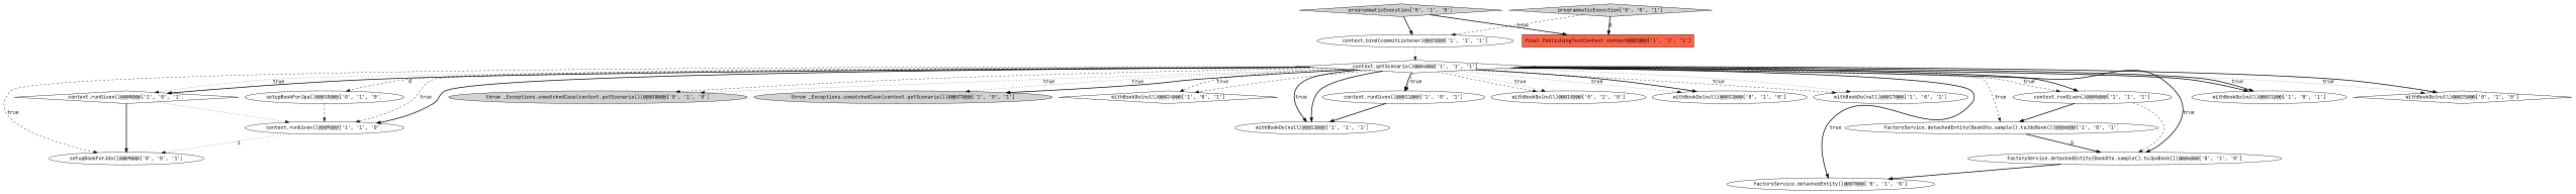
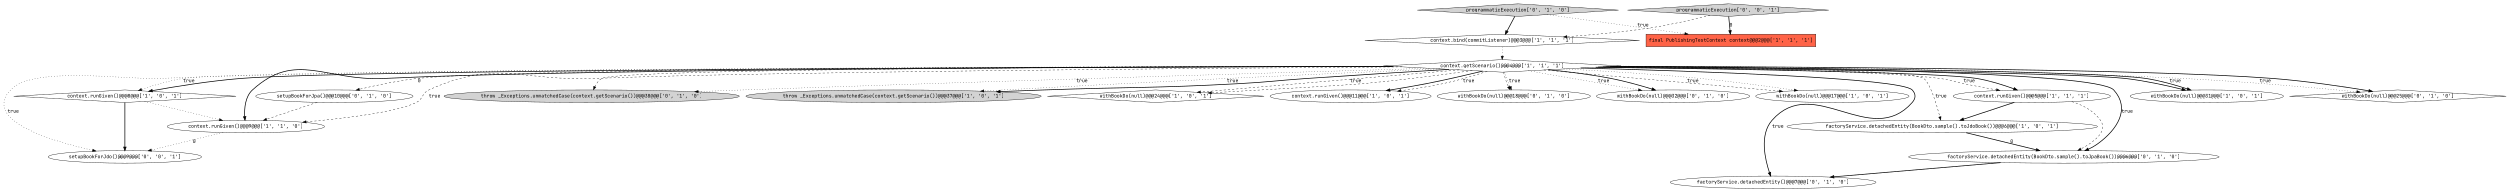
  digraph {
    fontname="JetBrains Mono"
    node [fillcolor=white fontname="JetBrains Mono" shape=ellipse style=filled]
    edge [fontname="JetBrains Mono" style=bold]
    n1 [label="context.runGiven()@@@8@@@['1', '0', '1']" shape=diamond]
    n2 [label="context.runGiven()@@@9@@@['1', '1', '0']"]
    n3 [label="setupBookForJdo()@@@9@@@['0', '0', '1']"]
    n4 [fillcolor=lightgray label="throw _Exceptions.unmatchedCase(context.getScenario())@@@38@@@['0', '1', '0']"]
    n5 [fillcolor=lightgray label="throw _Exceptions.unmatchedCase(context.getScenario())@@@37@@@['1', '0', '1']"]
    n6 [label="withBookDo(null)@@@24@@@['1', '0', '1']" shape=diamond]
    n7 [fillcolor=tomato label="final PublishingTestContext context@@@2@@@['1', '1', '1']" shape=box]
    n8 [label="context.runGiven()@@@11@@@['1', '0', '1']"]
-   n9 [label="withBookDo(null)@@@12@@@['1', '1', '1']"]
    n10 [fillcolor=lightgray label="programmaticExecution['0', '1', '0']" shape=diamond]
-   n11 [label="context.bind(commitListener)@@@3@@@['1', '1', '1']"]
+   n11 [label="context.bind(commitListener)@@@3@@@['1', '1', '1']" shape=diamond]
    n12 [label="context.getScenario()@@@4@@@['1', '1', '1']" shape=diamond]
    n13 [label="withBookDo(null)@@@18@@@['0', '1', '0']"]
    n14 [label="withBookDo(null)@@@32@@@['0', '1', '0']"]
    n15 [label="withBookDo(null)@@@17@@@['1', '0', '1']"]
    n16 [label="setupBookForJpa()@@@10@@@['0', '1', '0']"]
    n17 [label="context.runGiven()@@@5@@@['1', '1', '1']"]
    n18 [label="factoryService.detachedEntity(BookDto.sample().toJpaBook())@@@6@@@['0', '1', '0']"]
    n19 [label="factoryService.detachedEntity(BookDto.sample().toJdoBook())@@@6@@@['1', '0', '1']"]
    n20 [label="factoryService.detachedEntity()@@@7@@@['0', '1', '0']"]
    n21 [label="withBookDo(null)@@@31@@@['1', '0', '1']"]
    n22 [label="withBookDo(null)@@@25@@@['0', '1', '0']" shape=diamond]
    n23 [fillcolor=lightgray label="programmaticExecution['0', '0', '1']" shape=diamond]
    n1 -> n2 [style=dotted]
    n1 -> n3
-   n2 -> n3 [label=1 style=dotted]
-   n8 -> n9
-   n10 -> n7 [label=true]
+   n2 -> n3 [label=0 style=dotted]
+   n10 -> n7 [label=true style=dotted]
    n10 -> n11
    n11 -> n12 [style=dotted]
    n12 -> n1
    n12 -> n1 [label=true style=dotted]
    n12 -> n2 [label=true style=dashed]
    n12 -> n2
-   n12 -> n3 [label=true style=dashed]
+   n12 -> n3 [label=true style=dotted]
    n12 -> n4 [style=dashed]
    n12 -> n4 [label=true style=dotted]
    n12 -> n5 [label=true style=dotted]
    n12 -> n5
    n12 -> n6 [label=true style=dashed]
    n12 -> n6 [style=dashed]
    n12 -> n8
    n12 -> n8 [label=true style=dashed]
-   n12 -> n9 [label=true]
-   n12 -> n9
    n12 -> n13 [style=dashed]
    n12 -> n13 [label=true style=dotted]
    n12 -> n14 [label=true style=dotted]
    n12 -> n14
    n12 -> n15 [label=true style=dashed]
    n12 -> n15 [style=dotted]
    n12 -> n16 [label=0 style=dashed]
    n12 -> n17
    n12 -> n17 [label=true style=dashed]
    n12 -> n18 [label=true]
    n12 -> n19 [label=true style=dashed]
    n12 -> n20 [label=true]
    n12 -> n21
    n12 -> n21 [label=true]
    n12 -> n22 [label=true style=dotted]
    n12 -> n22
    n16 -> n2 [style=dashed]
    n17 -> n18 [style=dashed]
    n17 -> n19
    n18 -> n20
    n19 -> n18 [label=0]
    n23 -> n7 [label=0]
    n23 -> n11 [style=dashed]
  }
